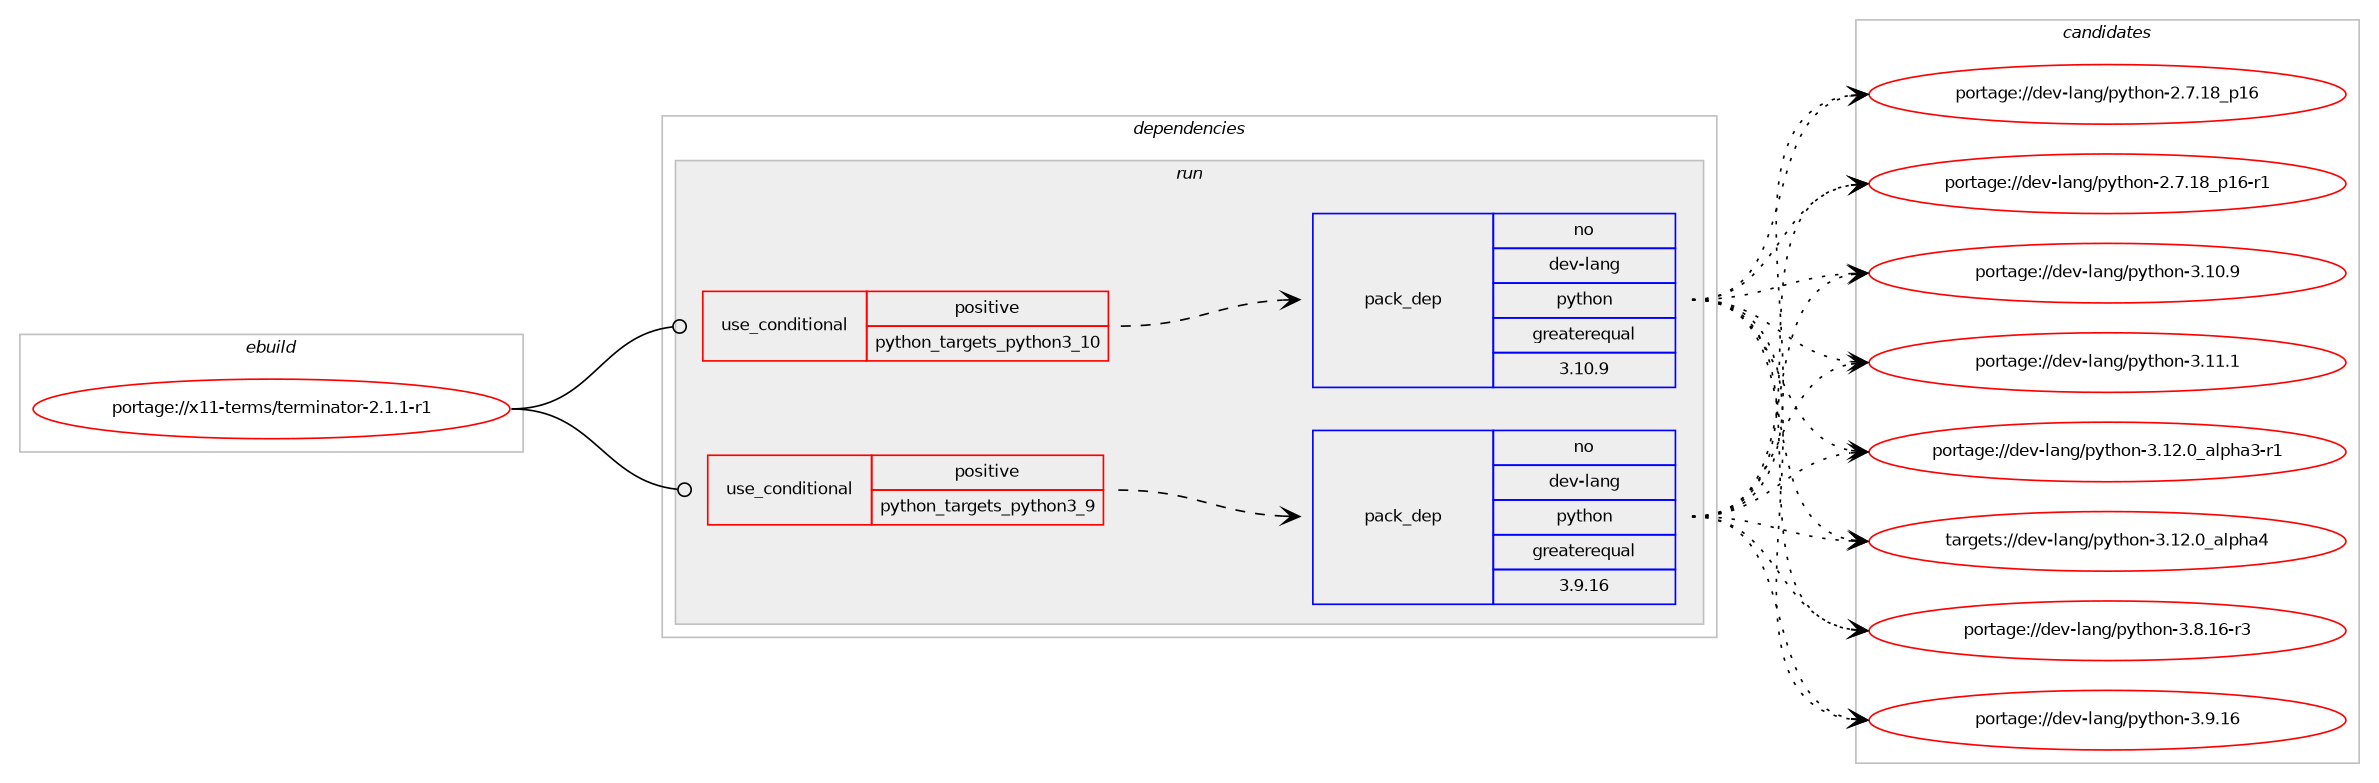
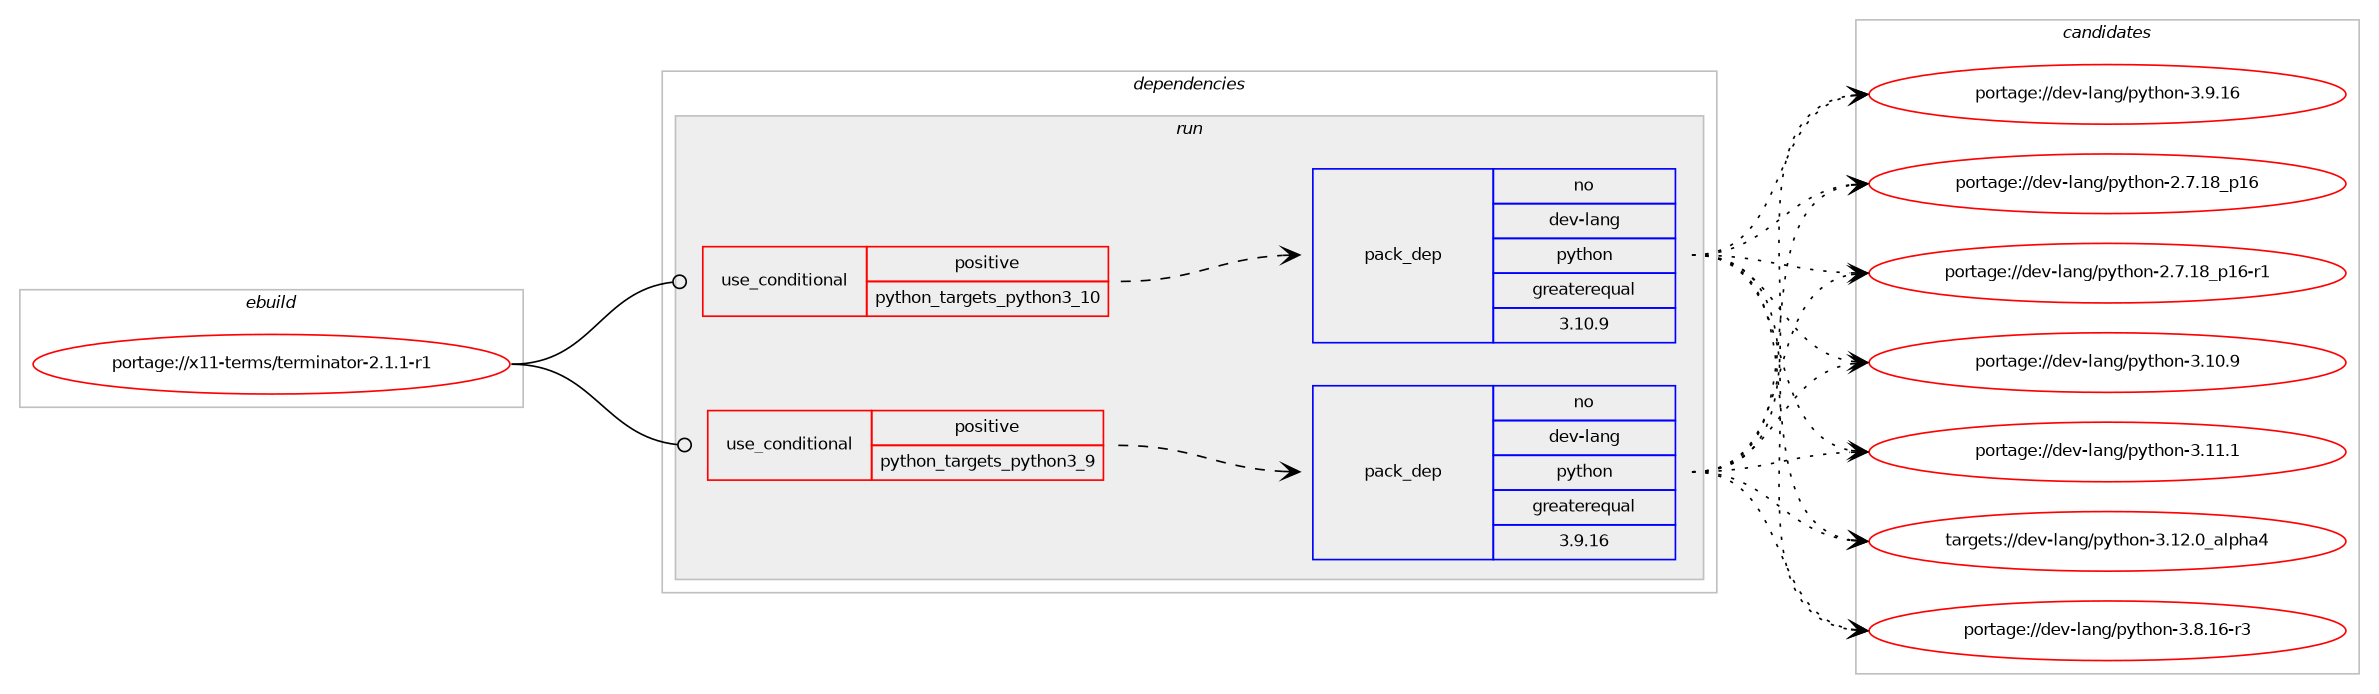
  digraph {
    compound=true
    concentrate=true
    fontname=Helvetica
    fontsize=10
    newrank=true
    rankdir=LR
    ranksep=1.5
    node [color=red fontname=Helvetica fontsize=10]
    edge [arrowhead=vee headport=w style=dotted tailport=e weight=100]
    n1 [label="portage://x11-terms/terminator-2.1.1-r1" width=4]
    n2 [color=blue label=<<TABLE BORDER="0" CELLBORDER="1" CELLSPACING="0" CELLPADDING="4" WIDTH="220"><TR><TD ROWSPAN="6" CELLPADDING="30">pack_dep</TD></TR><TR><TD WIDTH="110">no</TD></TR><TR><TD>dev-lang</TD></TR><TR><TD>python</TD></TR><TR><TD>greaterequal</TD></TR><TR><TD>3.10.9</TD></TR></TABLE>> shape=none]
    n3 [label=<<TABLE BORDER="0" CELLBORDER="1" CELLSPACING="0" CELLPADDING="4"><TR><TD ROWSPAN="3" CELLPADDING="10">use_conditional</TD></TR><TR><TD>positive</TD></TR><TR><TD>python_targets_python3_10</TD></TR></TABLE>> shape=none]
    n4 [color=blue label=<<TABLE BORDER="0" CELLBORDER="1" CELLSPACING="0" CELLPADDING="4" WIDTH="220"><TR><TD ROWSPAN="6" CELLPADDING="30">pack_dep</TD></TR><TR><TD WIDTH="110">no</TD></TR><TR><TD>dev-lang</TD></TR><TR><TD>python</TD></TR><TR><TD>greaterequal</TD></TR><TR><TD>3.9.16</TD></TR></TABLE>> shape=none]
    n5 [label=<<TABLE BORDER="0" CELLBORDER="1" CELLSPACING="0" CELLPADDING="4"><TR><TD ROWSPAN="3" CELLPADDING="10">use_conditional</TD></TR><TR><TD>positive</TD></TR><TR><TD>python_targets_python3_9</TD></TR></TABLE>> shape=none]
    n6 [label="portage://dev-lang/python-2.7.18_p16" width=4]
    n7 [label="portage://dev-lang/python-2.7.18_p16-r1" width=4]
    n8 [label="portage://dev-lang/python-3.10.9" width=4]
    n9 [label="portage://dev-lang/python-3.11.1" width=4]
-   n10 [label="portage://dev-lang/python-3.12.0_alpha3-r1" width=4]
    n11 [label="targets://dev-lang/python-3.12.0_alpha4" width=4]
    n12 [label="portage://dev-lang/python-3.8.16-r3" width=4]
    n13 [label="portage://dev-lang/python-3.9.16" width=4]
    subgraph cluster_1 {
      color=gray
      label=<<i>ebuild</i>>
      rank=same
      n1
    }
    subgraph cluster_2 {
      color=gray
      label=<<i>dependencies</i>>
      subgraph cluster_3 {
        color=gray
        fillcolor="#eeeeee"
        label=<<i>compile</i>>
        style=filled
      }
      subgraph cluster_4 {
        color=gray
        fillcolor="#eeeeee"
        label=<<i>compile and run</i>>
        style=filled
      }
      subgraph cluster_5 {
        color=gray
        fillcolor="#eeeeee"
        label=<<i>run</i>>
        style=filled
        subgraph sub_6 {
          color=gray
          fillcolor="#eeeeee"
          label=<<i>run</i>>
          style=filled
          n3
          subgraph sub_7 {
            color=gray
            fillcolor="#eeeeee"
            label=<<i>run</i>>
            style=filled
            n2
          }
        }
        subgraph sub_8 {
          color=gray
          fillcolor="#eeeeee"
          label=<<i>run</i>>
          style=filled
          n5
          subgraph sub_9 {
            color=gray
            fillcolor="#eeeeee"
            label=<<i>run</i>>
            style=filled
            n4
          }
        }
      }
    }
    subgraph cluster_10 {
      color=gray
      label=<<i>candidates</i>>
      rank=same
      subgraph sub_11 {
        color=black
        label=<<i>candidates</i>>
        nodesep=1
        rank=same
        n6
        n7
        n8
        n9
-       n10
        n11
        n12
        n13
      }
      subgraph sub_12 {
        color=black
        label=<<i>candidates</i>>
        nodesep=1
        rank=same
        n6
        n7
        n8
        n9
-       n10
        n11
        n12
        n13
      }
    }
    n1 -> n3 [arrowhead=odot style=solid weight=20]
    n1 -> n5 [arrowhead=odot style=solid weight=20]
    n2 -> n6
    n2 -> n7
    n2 -> n8
    n2 -> n9
-   n2 -> n10
    n2 -> n11
    n2 -> n12
    n2 -> n13
    n3 -> n2 [style=dashed weight=20]
    n4 -> n6
    n4 -> n7
    n4 -> n8
    n4 -> n9
-   n4 -> n10
    n4 -> n11
    n4 -> n12
    n4 -> n13
    n5 -> n4 [style=dashed weight=20]
  }
